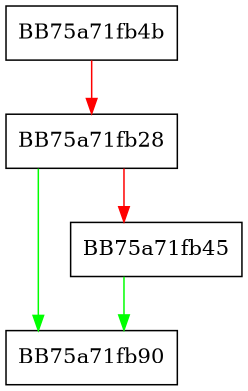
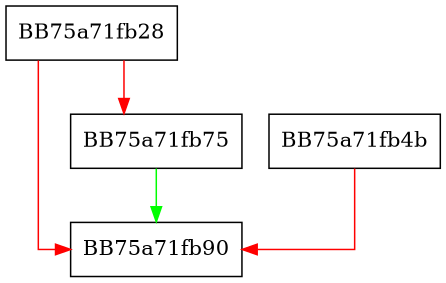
  digraph {
    splines=ortho
    node [shape=box]
    edge [color=green]
    BB75a71fb28
    BB75a71fb90
-   BB75a71fb45
+   BB75a71fb45 [label=BB75a71fb75]
    BB75a71fb4b
-   BB75a71fb28 -> BB75a71fb90
+   BB75a71fb28 -> BB75a71fb90 [color=red]
    BB75a71fb28 -> BB75a71fb45 [color=red]
    BB75a71fb45 -> BB75a71fb90
-   BB75a71fb4b -> BB75a71fb28 [color=red]
+   BB75a71fb4b -> BB75a71fb90 [color=red]
  }
